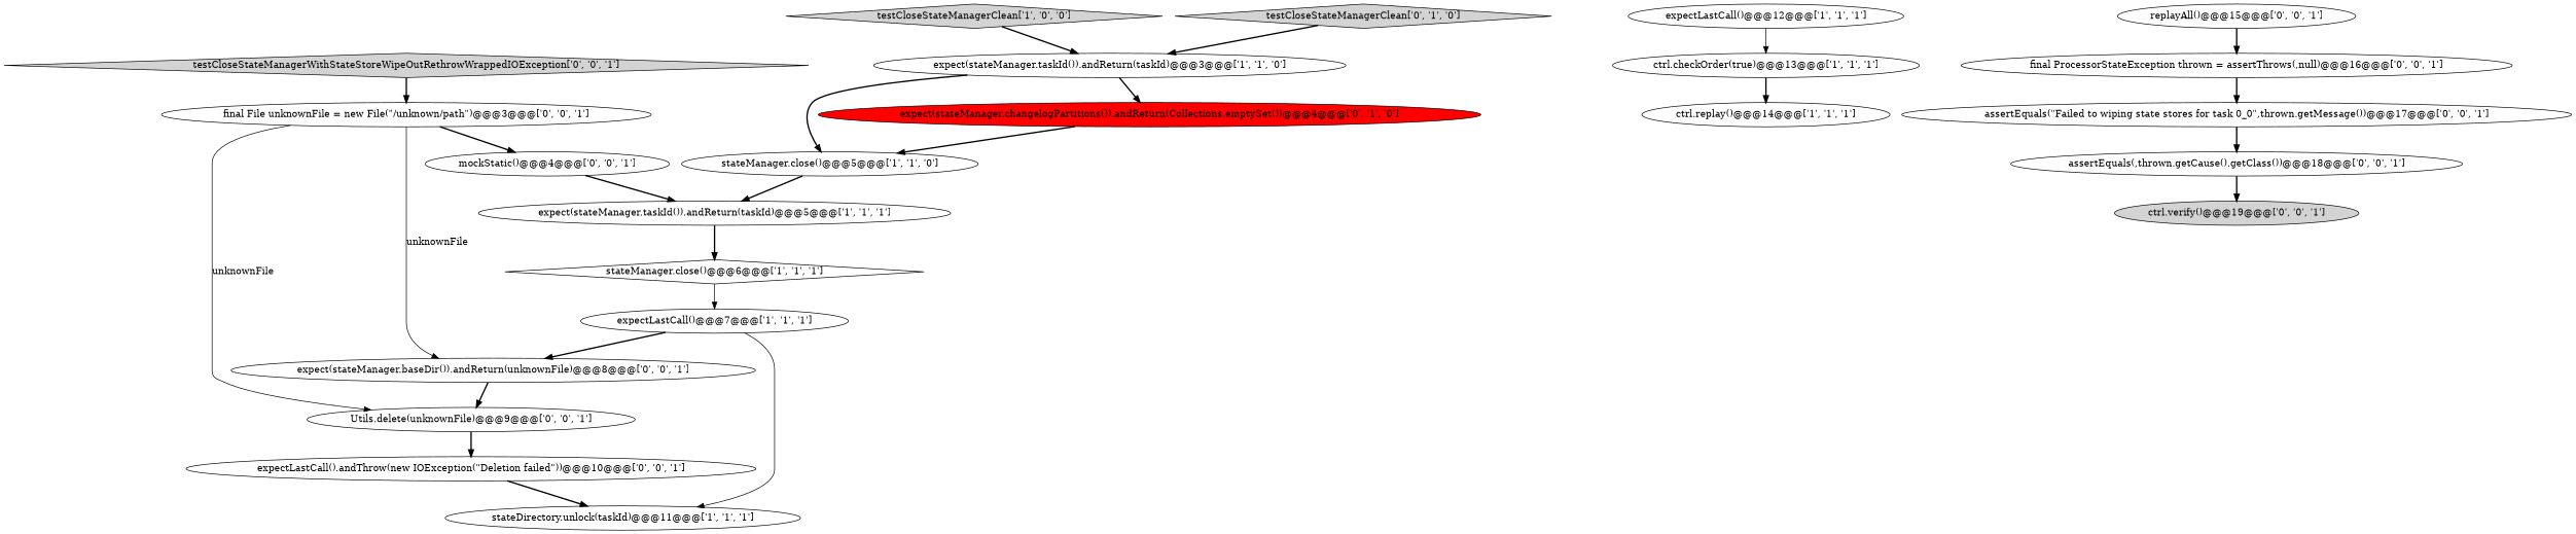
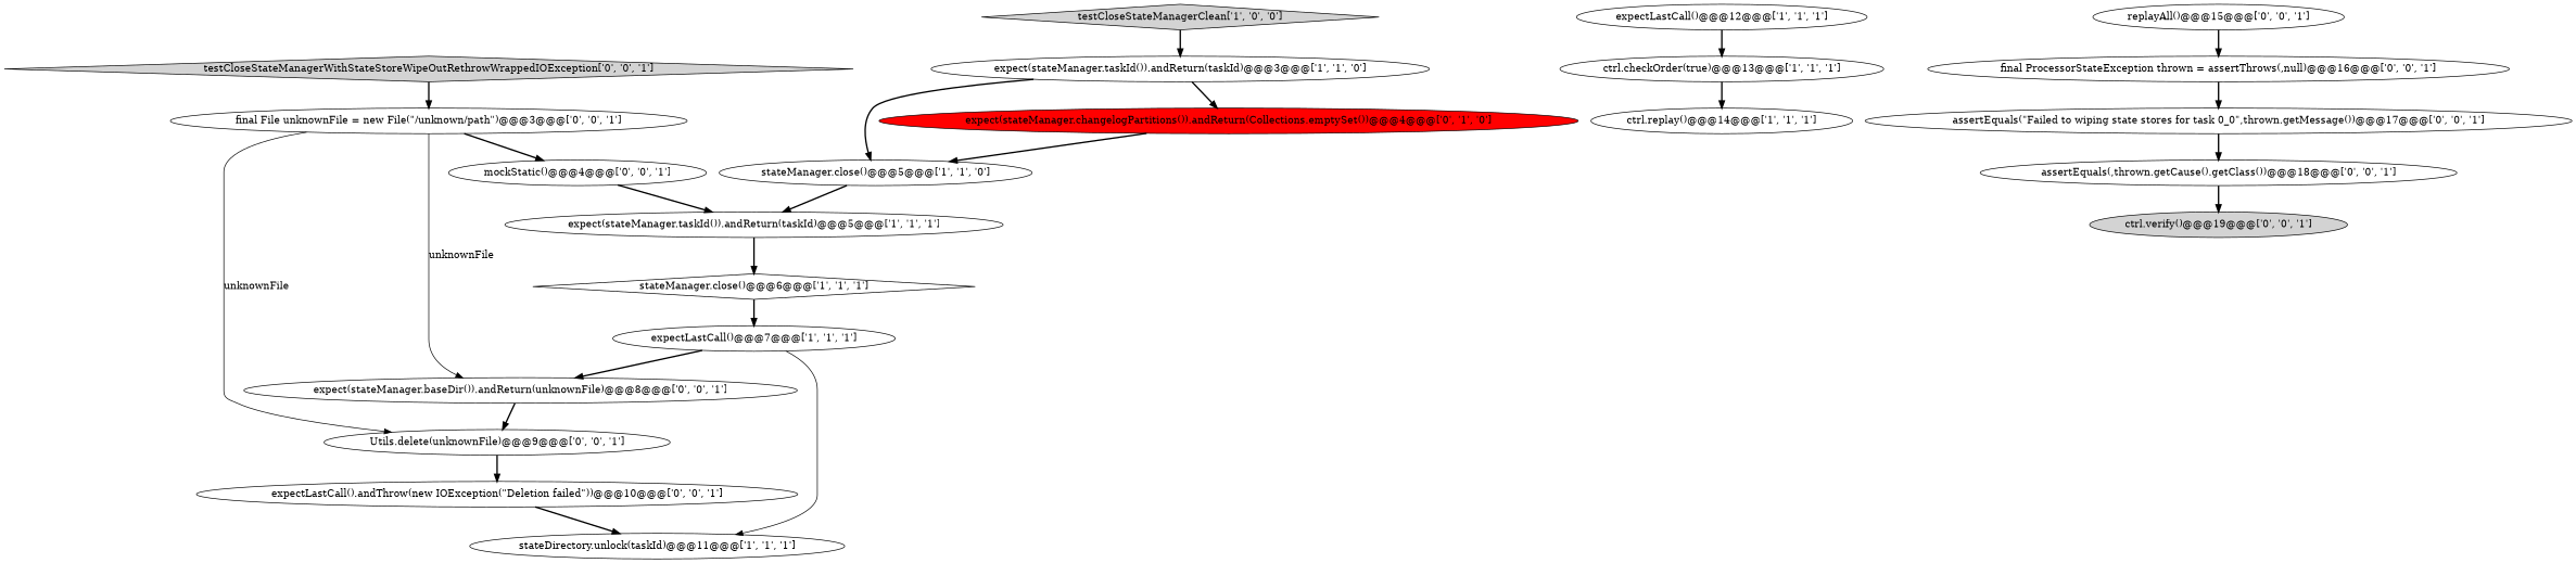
  digraph {
    node [fillcolor=white shape=ellipse style=filled]
    edge [style=bold]
    n1 [label="mockStatic()@@@4@@@['0', '0', '1']"]
    n2 [label="expect(stateManager.taskId()).andReturn(taskId)@@@5@@@['1', '1', '1']"]
    n3 [label="stateManager.close()@@@6@@@['1', '1', '1']" shape=diamond]
    n4 [label="ctrl.replay()@@@14@@@['1', '1', '1']"]
    n5 [label="replayAll()@@@15@@@['0', '0', '1']"]
    n6 [label="final ProcessorStateException thrown = assertThrows(,null)@@@16@@@['0', '0', '1']"]
    n7 [label="final File unknownFile = new File(\"/unknown/path\")@@@3@@@['0', '0', '1']"]
    n8 [label="expect(stateManager.baseDir()).andReturn(unknownFile)@@@8@@@['0', '0', '1']"]
    n9 [label="Utils.delete(unknownFile)@@@9@@@['0', '0', '1']"]
    n10 [label="expectLastCall().andThrow(new IOException(\"Deletion failed\"))@@@10@@@['0', '0', '1']"]
    n11 [fillcolor=lightgray label="testCloseStateManagerClean['1', '0', '0']" shape=diamond]
    n12 [label="expect(stateManager.taskId()).andReturn(taskId)@@@3@@@['1', '1', '0']"]
    n13 [fillcolor=red label="expect(stateManager.changelogPartitions()).andReturn(Collections.emptySet())@@@4@@@['0', '1', '0']"]
    n14 [label="stateManager.close()@@@5@@@['1', '1', '0']"]
    n15 [label="assertEquals(\"Failed to wiping state stores for task 0_0\",thrown.getMessage())@@@17@@@['0', '0', '1']"]
    n16 [label="expectLastCall()@@@7@@@['1', '1', '1']"]
    n17 [label="stateDirectory.unlock(taskId)@@@11@@@['1', '1', '1']"]
    n18 [label="assertEquals(,thrown.getCause().getClass())@@@18@@@['0', '0', '1']"]
    n19 [fillcolor=lightgray label="ctrl.verify()@@@19@@@['0', '0', '1']"]
    n20 [label="ctrl.checkOrder(true)@@@13@@@['1', '1', '1']"]
    n21 [label="expectLastCall()@@@12@@@['1', '1', '1']"]
-   n22 [fillcolor=lightgray label="testCloseStateManagerClean['0', '1', '0']" shape=diamond]
    n23 [fillcolor=lightgray label="testCloseStateManagerWithStateStoreWipeOutRethrowWrappedIOException['0', '0', '1']" shape=diamond]
    n1 -> n2
    n2 -> n3
-   n3 -> n16 [style=solid]
+   n3 -> n16
    n5 -> n6
    n6 -> n15
    n7 -> n1
    n7 -> n8 [label=unknownFile style=solid]
    n7 -> n9 [label=unknownFile style=solid]
    n8 -> n9
    n9 -> n10
    n10 -> n17
    n11 -> n12
    n12 -> n13
    n12 -> n14
    n13 -> n14
    n14 -> n2
    n15 -> n18
    n16 -> n8
    n16 -> n17 [style=solid]
    n18 -> n19
    n20 -> n4
-   n21 -> n20 [style=solid]
-   n22 -> n12
+   n21 -> n20
    n23 -> n7
  }
